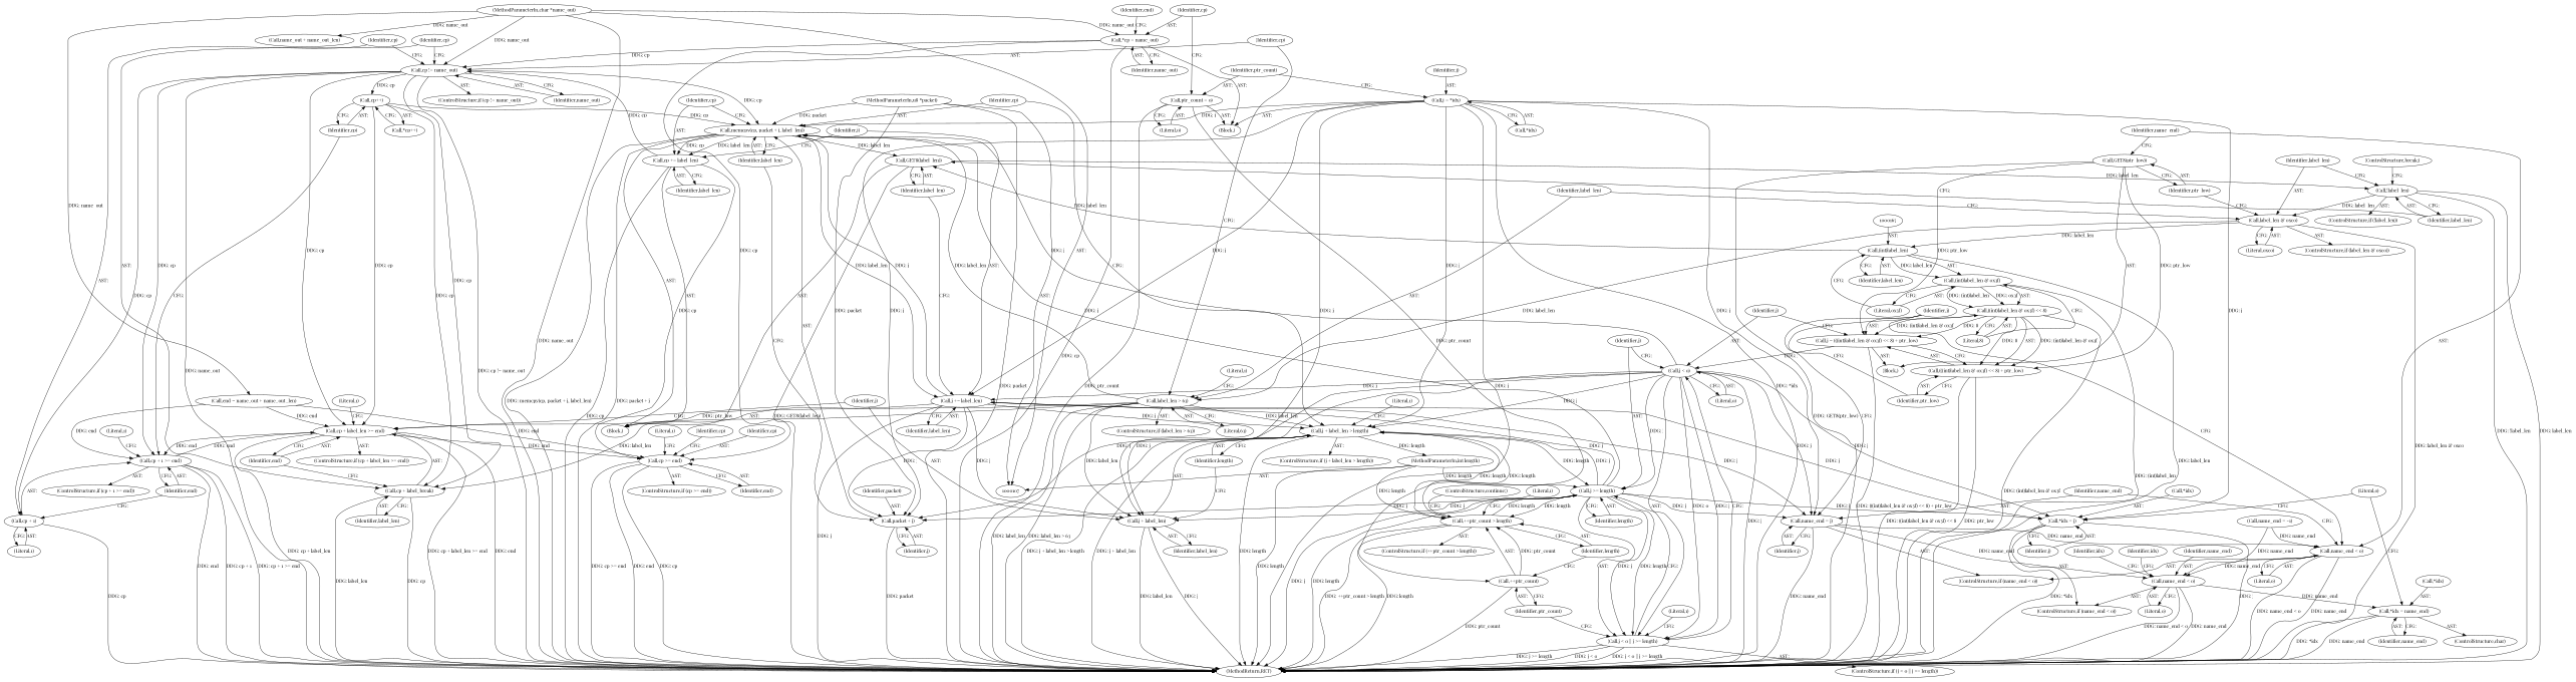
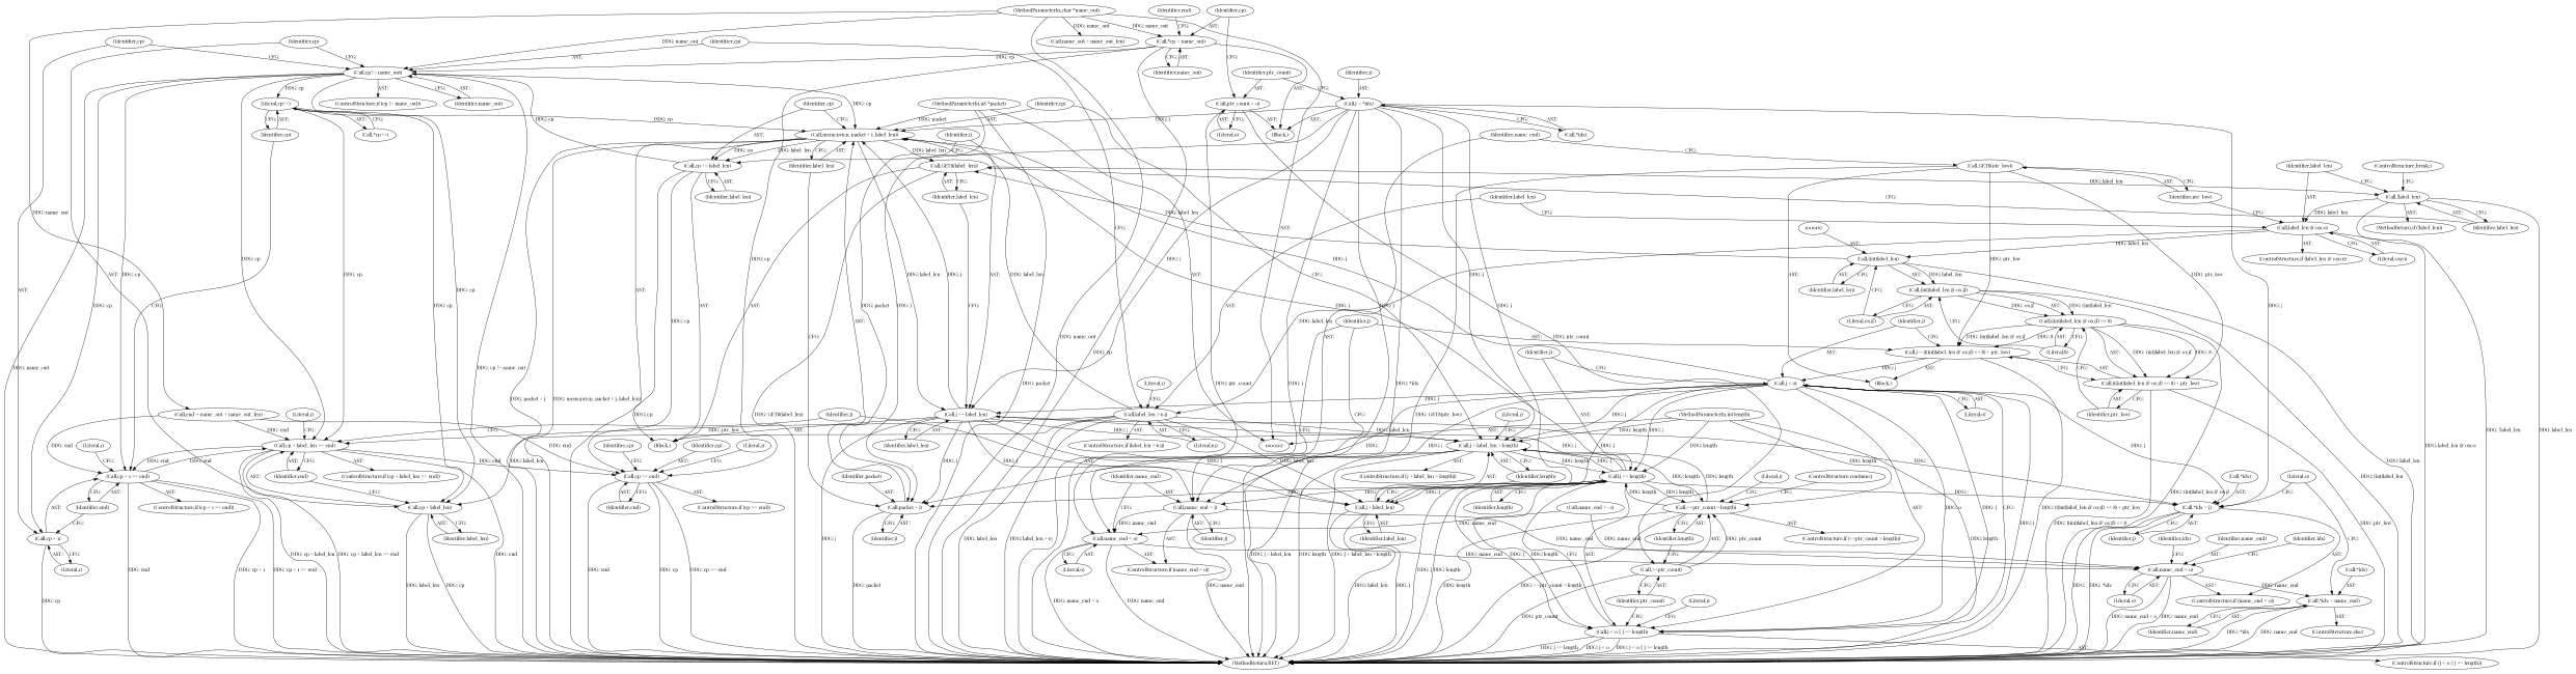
  digraph {
    fontname="Playfair Display"
    node [fontname="Playfair Display"]
    edge [fontname="Playfair Display"]
    n1 [label="(Call,cp != name_out)"]
    n2 [label="(Call,memcpy(cp, packet + j, label_len))"]
-   n3 [label="(Call,cp++)"]
+   n3 [label="(Literal,cp++)"]
    n4 [label="(Call,cp + 1 >= end)"]
    n5 [label="(Call,cp + label_len >= end)"]
    n6 [label="(Call,cp + 1)"]
-   n7 [label="(Call,cp + label_break)"]
+   n7 [label="(Call,cp + label_len)"]
    n8 [label="(ControlStructure,if (cp != name_out))"]
    n9 [label="(MethodReturn,RET)"]
    n10 [label="(Identifier,name_out)"]
    n11 [label="(Call,cp += label_len)"]
    n12 [label="(Block,)"]
    n13 [label="(Call,GET8(label_len))"]
    n14 [label="(Call,j += label_len)"]
    n15 [label="(Identifier,label_len)"]
    n16 [label="(Call,*cp++)"]
    n17 [label="(Identifier,cp)"]
    n18 [label="(Identifier,end)"]
    n19 [label="(ControlStructure,if (cp + 1 >= end))"]
    n20 [label="(Call,cp >= end)"]
    n21 [label="(ControlStructure,if (cp + label_len >= end))"]
    n22 [label="(Identifier,end)"]
    n23 [label="(Literal,1)"]
    n24 [label="(Identifier,label_len)"]
    n25 [label="(Call,*cp = name_out)"]
    n26 [label="(Identifier,name_out)"]
    n27 [label="(Block,)"]
    n28 [label="(Identifier,end)"]
    n29 [label="(ControlStructure,if (cp >= end))"]
    n30 [label="(MethodParameterIn,char *name_out)"]
    n31 [label="(Call,name_out + name_out_len)"]
    n32 [label="(Call,end = name_out + name_out_len)"]
    1000107
    n34 [label="(Identifier,label_len)"]
    n35 [label="(Call,!label_len)"]
    n36 [label="(Identifier,label_len)"]
    n37 [label="(Call,packet + j)"]
    n38 [label="(Call,j + label_len > length)"]
    n39 [label="(Call,name_end = j)"]
    n40 [label="(Call,j + label_len)"]
    n41 [label="(Call,*idx = j)"]
    n42 [label="(Identifier,label_len)"]
    n43 [label="(MethodParameterIn,u8 *packet)"]
    n44 [label="(Identifier,j)"]
    n45 [label="(Call,j >= length)"]
    n46 [label="(Call,++ptr_count > length)"]
    n47 [label="(Call,j < 0 || j >= length)"]
    n48 [label="(Identifier,length)"]
    n49 [label="(ControlStructure,if (++ptr_count > length))"]
    n50 [label="(Identifier,length)"]
    n51 [label="(Identifier,length)"]
    n52 [label="(ControlStructure,if (j + label_len > length))"]
    n53 [label="(Call,name_end < 0)"]
    n54 [label="(Call,name_end < 0)"]
    n55 [label="(ControlStructure,if (name_end < 0))"]
    n56 [label="(Identifier,j)"]
    n57 [label="(Call,j < 0)"]
    n58 [label="(ControlStructure,if (j < 0 || j >= length))"]
    n59 [label="(Identifier,label_len)"]
    n60 [label="(ControlStructure,if (name_end < 0))"]
    n61 [label="(Identifier,j)"]
    n62 [label="(Literal,0)"]
    n63 [label="(Call,j = (((int)label_len & 0x3f) << 8) + ptr_low)"]
    n64 [label="(Call,(((int)label_len & 0x3f) << 8) + ptr_low)"]
    n65 [label="(Block,)"]
    n66 [label="(Identifier,ptr_low)"]
    n67 [label="(Call,((int)label_len & 0x3f) << 8)"]
    n68 [label="(Literal,8)"]
    n69 [label="(Call,(int)label_len & 0x3f)"]
    n70 [label="(Literal,0x3f)"]
    n71 [label="(Call,(int)label_len)"]
    n72 [label="(Identifier,label_len)"]
    n73 [label="(Call,label_len & 0xc0)"]
    n74 [label="(Call,label_len > 63)"]
    n75 [label="(Literal,0xc0)"]
    n76 [label="(ControlStructure,if (label_len & 0xc0))"]
    n77 [label="(ControlStructure,if (label_len > 63))"]
    n78 [label="(Literal,63)"]
-   n79 [label="(ControlStructure,if (!label_len))"]
+   n79 [label="(MethodReturn,if (!label_len))"]
    n80 [label="(Identifier,label_len)"]
    n81 [label="(Call,GET8(ptr_low))"]
    n82 [label="(Identifier,ptr_low)"]
    n83 [label="(Call,++ptr_count)"]
    n84 [label="(Identifier,ptr_count)"]
    n85 [label="(Call,ptr_count = 0)"]
    n86 [label="(Literal,0)"]
    n87 [label="(Call,j = *idx)"]
    n88 [label="(Call,*idx)"]
    n89 [label="(MethodParameterIn,int length)"]
    n90 [label="(Literal,0)"]
    n91 [label="(Call,*idx = name_end)"]
    n92 [label="(Literal,0)"]
-   n93 [label="(ControlStructure,char)"]
+   n93 [label="(ControlStructure,else)"]
    n94 [label="(Identifier,name_end)"]
    n95 [label="(Identifier,name_end)"]
    n96 [label="(ControlStructure,continue;)"]
    n97 [label="(Identifier,cp)"]
    n98 [label="(Identifier,cp)"]
    n99 [label="(Literal,1)"]
    n100 [label="(Identifier,packet)"]
    n101 [label="(Identifier,j)"]
    n102 [label="(Identifier,idx)"]
    n103 [label="(Literal,1)"]
    n104 [label="(Identifier,name_end)"]
    n105 [label="(Identifier,cp)"]
    n106 [label="(Identifier,label_len)"]
    n107 [label="(Literal,1)"]
    n108 [label="(Literal,1)"]
    n109 [label="(Identifier,ptr_count)"]
    n110 [label="(Identifier,cp)"]
    n111 [label="(Identifier,cp)"]
    n112 [label="(Literal,1)"]
    n113 [label="(Identifier,cp)"]
    n114 [label="(Call,name_end = -1)"]
    n115 [label="(Identifier,cp)"]
    n116 [label="(Identifier,cp)"]
    n117 [label="(Call,*idx)"]
    n118 [label="(Identifier,name_end)"]
    n119 [label="(Identifier,j)"]
    n120 [label="(Identifier,j)"]
    n121 [label="(Literal,1)"]
    n122 [label="(Call,*idx)"]
    n123 [label="(Literal,0)"]
    n124 [label="(Identifier,idx)"]
    n125 [label="(Identifier,j)"]
    n126 [label="(Identifier,j)"]
    n127 [label="(Identifier,label_len)"]
    n128 [label="(Identifier,end)"]
    n129 [label="(Identifier,j)"]
    n130 [label="(ControlStructure,break;)"]
    n131 [label="(Literal,1)"]
    1000167
    n1 -> n2 [label="DDG: cp"]
    n1 -> n3 [label="DDG: cp"]
    n1 -> n4 [label="DDG: cp"]
    n1 -> n5 [label="DDG: cp"]
    n1 -> n6 [label="DDG: cp"]
    n1 -> n7 [label="DDG: cp"]
    n1 -> n8 [label="AST: "]
    n1 -> n9 [label="DDG: cp != name_out"]
    n1 -> n9 [label="DDG: name_out"]
    n1 -> n10 [label="CFG: "]
    n2 -> n9 [label="DDG: memcpy(cp, packet + j, label_len)"]
    n2 -> n9 [label="DDG: packet + j"]
    n2 -> n11 [label="DDG: label_len"]
    n2 -> n11 [label="DDG: cp"]
    n2 -> n12 [label="AST: "]
    n2 -> n13 [label="DDG: label_len"]
    n2 -> n14 [label="DDG: label_len"]
    n2 -> n15 [label="CFG: "]
    n3 -> n2 [label="DDG: cp"]
    n3 -> n5 [label="DDG: cp"]
    n3 -> n7 [label="DDG: cp"]
    n3 -> n16 [label="AST: "]
    n3 -> n17 [label="CFG: "]
    n4 -> n5 [label="DDG: end"]
    n4 -> n9 [label="DDG: end"]
    n4 -> n9 [label="DDG: cp + 1"]
    n4 -> n9 [label="DDG: cp + 1 >= end"]
    n4 -> n18 [label="CFG: "]
    n4 -> n19 [label="AST: "]
    n5 -> n4 [label="DDG: end"]
    n5 -> n9 [label="DDG: cp + label_len >= end"]
    n5 -> n9 [label="DDG: end"]
    n5 -> n9 [label="DDG: cp + label_len"]
    n5 -> n20 [label="DDG: end"]
    n5 -> n21 [label="AST: "]
    n5 -> n22 [label="CFG: "]
    n6 -> n4 [label="AST: "]
    n6 -> n9 [label="DDG: cp"]
    n6 -> n23 [label="CFG: "]
    n7 -> n5 [label="AST: "]
    n7 -> n9 [label="DDG: label_len"]
    n7 -> n9 [label="DDG: cp"]
    n7 -> n24 [label="CFG: "]
    n10 -> n1 [label="AST: "]
    n11 -> n1 [label="DDG: cp"]
    n11 -> n9 [label="DDG: cp"]
    n11 -> n12 [label="AST: "]
    n11 -> n20 [label="DDG: cp"]
    n11 -> n34 [label="CFG: "]
    n13 -> n9 [label="DDG: GET8(label_len)"]
    n13 -> n12 [label="AST: "]
    n13 -> n35 [label="DDG: label_len"]
    n13 -> n36 [label="CFG: "]
    n14 -> n2 [label="DDG: j"]
    n14 -> n9 [label="DDG: j"]
    n14 -> n12 [label="AST: "]
    n14 -> n37 [label="DDG: j"]
    n14 -> n38 [label="DDG: j"]
    n14 -> n39 [label="DDG: j"]
    n14 -> n40 [label="DDG: j"]
    n14 -> n41 [label="DDG: j"]
    n14 -> n42 [label="CFG: "]
    n15 -> n2 [label="AST: "]
    n15 -> n37 [label="CFG: "]
    n16 -> n3 [label="CFG: "]
    n17 -> n3 [label="AST: "]
    n17 -> n4 [label="CFG: "]
    n18 -> n4 [label="AST: "]
    n18 -> n6 [label="CFG: "]
    n20 -> n9 [label="DDG: end"]
    n20 -> n9 [label="DDG: cp"]
    n20 -> n9 [label="DDG: cp >= end"]
    n20 -> n28 [label="CFG: "]
    n20 -> n29 [label="AST: "]
    n22 -> n5 [label="AST: "]
    n22 -> n7 [label="CFG: "]
    n23 -> n6 [label="AST: "]
    n24 -> n7 [label="AST: "]
    n25 -> n1 [label="DDG: cp"]
    n25 -> n9 [label="DDG: cp"]
    n25 -> n20 [label="DDG: cp"]
    n25 -> n26 [label="CFG: "]
    n25 -> n27 [label="AST: "]
    n26 -> n25 [label="AST: "]
    n28 -> n20 [label="AST: "]
    n30 -> n1 [label="DDG: name_out"]
    n30 -> n9 [label="DDG: name_out"]
    n30 -> n25 [label="DDG: name_out"]
    n30 -> n31 [label="DDG: name_out"]
    n30 -> n32 [label="DDG: name_out"]
    n30 -> 1000107 [label="AST: "]
    n32 -> n4 [label="DDG: end"]
    n32 -> n5 [label="DDG: end"]
    n32 -> n20 [label="DDG: end"]
    n34 -> n11 [label="AST: "]
    n35 -> n9 [label="DDG: label_len"]
    n35 -> n9 [label="DDG: !label_len"]
    n35 -> n73 [label="DDG: label_len"]
    n35 -> n79 [label="AST: "]
    n35 -> n80 [label="CFG: "]
    n36 -> n13 [label="AST: "]
    n36 -> n14 [label="CFG: "]
    n37 -> n2 [label="AST: "]
    n37 -> n9 [label="DDG: packet"]
    n37 -> n44 [label="CFG: "]
    n38 -> n9 [label="DDG: j + label_len > length"]
    n38 -> n9 [label="DDG: j + label_len"]
    n38 -> n9 [label="DDG: length"]
    n38 -> n45 [label="DDG: length"]
    n38 -> n46 [label="DDG: length"]
    n38 -> n51 [label="CFG: "]
    n38 -> n52 [label="AST: "]
    n39 -> n9 [label="DDG: name_end"]
    n39 -> n53 [label="DDG: name_end"]
    n39 -> n54 [label="DDG: name_end"]
    n39 -> n55 [label="AST: "]
    n39 -> n56 [label="CFG: "]
    n40 -> n9 [label="DDG: label_len"]
    n40 -> n9 [label="DDG: j"]
    n40 -> n38 [label="AST: "]
    n40 -> n59 [label="CFG: "]
    n41 -> n9 [label="DDG: *idx"]
    n41 -> n9 [label="DDG: j"]
    n41 -> n60 [label="AST: "]
    n41 -> n61 [label="CFG: "]
    n42 -> n14 [label="AST: "]
    n43 -> n2 [label="DDG: packet"]
    n43 -> n9 [label="DDG: packet"]
    n43 -> 1000107 [label="AST: "]
    n43 -> n37 [label="DDG: packet"]
    n44 -> n37 [label="AST: "]
    n45 -> n2 [label="DDG: j"]
    n45 -> n9 [label="DDG: j"]
    n45 -> n9 [label="DDG: length"]
    n45 -> n14 [label="DDG: j"]
    n45 -> n37 [label="DDG: j"]
    n45 -> n38 [label="DDG: j"]
    n45 -> n39 [label="DDG: j"]
    n45 -> n40 [label="DDG: j"]
    n45 -> n41 [label="DDG: j"]
    n45 -> n46 [label="DDG: length"]
    n45 -> n47 [label="AST: "]
    n45 -> n47 [label="DDG: j"]
    n45 -> n47 [label="DDG: length"]
    n45 -> n48 [label="CFG: "]
    n46 -> n9 [label="DDG: length"]
    n46 -> n9 [label="DDG: ++ptr_count > length"]
    n46 -> n38 [label="DDG: length"]
    n46 -> n45 [label="DDG: length"]
    n46 -> n49 [label="AST: "]
    n46 -> n50 [label="CFG: "]
    n47 -> n9 [label="DDG: j < 0 || j >= length"]
    n47 -> n9 [label="DDG: j >= length"]
    n47 -> n9 [label="DDG: j < 0"]
    n47 -> n45 [label="CFG: "]
    n47 -> n57 [label="CFG: "]
    n47 -> n58 [label="AST: "]
    n48 -> n45 [label="AST: "]
    n50 -> n46 [label="AST: "]
    n50 -> n83 [label="CFG: "]
    n51 -> n38 [label="AST: "]
    n51 -> n40 [label="CFG: "]
    n53 -> n9 [label="DDG: name_end < 0"]
    n53 -> n9 [label="DDG: name_end"]
    n53 -> n54 [label="DDG: name_end"]
    n53 -> n55 [label="AST: "]
    n53 -> n90 [label="CFG: "]
    n54 -> n9 [label="DDG: name_end < 0"]
    n54 -> n9 [label="DDG: name_end"]
    n54 -> n60 [label="AST: "]
    n54 -> n91 [label="DDG: name_end"]
    n54 -> n92 [label="CFG: "]
    n56 -> n39 [label="AST: "]
    n57 -> n2 [label="DDG: j"]
    n57 -> n9 [label="DDG: j"]
    n57 -> n14 [label="DDG: j"]
    n57 -> n37 [label="DDG: j"]
    n57 -> n38 [label="DDG: j"]
    n57 -> n39 [label="DDG: j"]
    n57 -> n40 [label="DDG: j"]
    n57 -> n41 [label="DDG: j"]
    n57 -> n45 [label="DDG: j"]
    n57 -> n47 [label="AST: "]
    n57 -> n47 [label="DDG: j"]
    n57 -> n47 [label="DDG: 0"]
    n57 -> n62 [label="CFG: "]
    n59 -> n40 [label="AST: "]
    n61 -> n41 [label="AST: "]
    n62 -> n57 [label="AST: "]
    n63 -> n9 [label="DDG: (((int)label_len & 0x3f) << 8) + ptr_low"]
    n63 -> n57 [label="DDG: j"]
    n63 -> n64 [label="CFG: "]
    n63 -> n65 [label="AST: "]
    n64 -> n9 [label="DDG: ((int)label_len & 0x3f) << 8"]
    n64 -> n9 [label="DDG: ptr_low"]
    n64 -> n63 [label="AST: "]
    n64 -> n66 [label="CFG: "]
    n66 -> n64 [label="AST: "]
    n66 -> n67 [label="CFG: "]
    n67 -> n9 [label="DDG: (int)label_len & 0x3f"]
    n67 -> n63 [label="DDG: (int)label_len & 0x3f"]
    n67 -> n63 [label="DDG: 8"]
    n67 -> n64 [label="AST: "]
    n67 -> n64 [label="DDG: (int)label_len & 0x3f"]
    n67 -> n64 [label="DDG: 8"]
    n67 -> n68 [label="CFG: "]
    n68 -> n67 [label="AST: "]
    n68 -> n69 [label="CFG: "]
    n69 -> n9 [label="DDG: (int)label_len"]
    n69 -> n67 [label="AST: "]
    n69 -> n67 [label="DDG: (int)label_len"]
    n69 -> n67 [label="DDG: 0x3f"]
    n69 -> n70 [label="CFG: "]
    n70 -> n69 [label="AST: "]
    n70 -> n71 [label="CFG: "]
    n71 -> n9 [label="DDG: label_len"]
    n71 -> n13 [label="DDG: label_len"]
    n71 -> n69 [label="AST: "]
    n71 -> n69 [label="DDG: label_len"]
    n71 -> n72 [label="CFG: "]
    n72 -> n71 [label="AST: "]
    n73 -> n9 [label="DDG: label_len & 0xc0"]
    n73 -> n71 [label="DDG: label_len"]
    n73 -> n74 [label="DDG: label_len"]
    n73 -> n75 [label="CFG: "]
    n73 -> n76 [label="AST: "]
    n74 -> n2 [label="DDG: label_len"]
    n74 -> n5 [label="DDG: ptr_low"]
    n74 -> n7 [label="DDG: label_len"]
    n74 -> n9 [label="DDG: label_len"]
    n74 -> n9 [label="DDG: label_len > 63"]
    n74 -> n38 [label="DDG: label_len"]
    n74 -> n40 [label="DDG: label_len"]
    n74 -> n77 [label="AST: "]
    n74 -> n78 [label="CFG: "]
    n75 -> n73 [label="AST: "]
    n78 -> n74 [label="AST: "]
    n80 -> n13 [label="CFG: "]
    n80 -> n35 [label="AST: "]
    n81 -> n9 [label="DDG: GET8(ptr_low)"]
    n81 -> n63 [label="DDG: ptr_low"]
    n81 -> n64 [label="DDG: ptr_low"]
    n81 -> n65 [label="AST: "]
    n81 -> n82 [label="CFG: "]
    n82 -> n73 [label="CFG: "]
    n82 -> n81 [label="AST: "]
    n83 -> n9 [label="DDG: ptr_count"]
    n83 -> n46 [label="AST: "]
    n83 -> n46 [label="DDG: ptr_count"]
    n83 -> n84 [label="CFG: "]
    n84 -> n47 [label="CFG: "]
    n84 -> n83 [label="AST: "]
    n85 -> n9 [label="DDG: ptr_count"]
    n85 -> n27 [label="AST: "]
    n85 -> n83 [label="DDG: ptr_count"]
    n85 -> n86 [label="CFG: "]
    n86 -> n85 [label="AST: "]
    n87 -> n2 [label="DDG: j"]
    n87 -> n9 [label="DDG: j"]
    n87 -> n9 [label="DDG: *idx"]
    n87 -> n14 [label="DDG: j"]
    n87 -> n27 [label="AST: "]
    n87 -> n37 [label="DDG: j"]
    n87 -> n38 [label="DDG: j"]
    n87 -> n39 [label="DDG: j"]
    n87 -> n40 [label="DDG: j"]
    n87 -> n41 [label="DDG: j"]
    n87 -> n88 [label="CFG: "]
    n88 -> n87 [label="AST: "]
    n89 -> n9 [label="DDG: length"]
    n89 -> 1000107 [label="AST: "]
-   n38 -> n89 [label="DDG: length"]
+   n89 -> n38 [label="DDG: length"]
    n89 -> n45 [label="DDG: length"]
    n89 -> n46 [label="DDG: length"]
    n90 -> n53 [label="AST: "]
    n91 -> n9 [label="DDG: *idx"]
    n91 -> n9 [label="DDG: name_end"]
    n91 -> n93 [label="AST: "]
    n91 -> n94 [label="CFG: "]
    n92 -> n54 [label="AST: "]
    n94 -> n91 [label="AST: "]
    n95 -> n53 [label="AST: "]
    n95 -> n81 [label="CFG: "]
    n96 -> n46 [label="CFG: "]
    n97 -> n20 [label="CFG: "]
    n98 -> n20 [label="AST: "]
    n99 -> n20 [label="CFG: "]
    n100 -> n37 [label="AST: "]
    n101 -> n5 [label="CFG: "]
    n101 -> n40 [label="AST: "]
    n102 -> n54 [label="CFG: "]
    n103 -> n4 [label="CFG: "]
    n104 -> n54 [label="AST: "]
    n105 -> n2 [label="CFG: "]
    n105 -> n11 [label="AST: "]
    n106 -> n35 [label="CFG: "]
    n106 -> n73 [label="AST: "]
    n107 -> n46 [label="CFG: "]
    n108 -> n47 [label="CFG: "]
    n109 -> n85 [label="AST: "]
    n109 -> n87 [label="CFG: "]
    n110 -> n1 [label="CFG: "]
    n110 -> n7 [label="AST: "]
    n111 -> n1 [label="CFG: "]
    n111 -> n6 [label="AST: "]
    n112 -> n38 [label="CFG: "]
    n113 -> n2 [label="AST: "]
    n113 -> n38 [label="CFG: "]
    n114 -> n53 [label="DDG: name_end"]
    n114 -> n54 [label="DDG: name_end"]
    n115 -> n1 [label="AST: "]
    n115 -> n74 [label="CFG: "]
    n116 -> n25 [label="AST: "]
    n116 -> n85 [label="CFG: "]
    n117 -> n41 [label="AST: "]
    n118 -> n39 [label="AST: "]
    n118 -> n53 [label="CFG: "]
    n119 -> n87 [label="AST: "]
    n120 -> n11 [label="CFG: "]
    n120 -> n14 [label="AST: "]
    n121 -> n74 [label="CFG: "]
    n122 -> n91 [label="AST: "]
    n123 -> n41 [label="CFG: "]
    n123 -> n91 [label="CFG: "]
    n124 -> n54 [label="CFG: "]
    n125 -> n57 [label="AST: "]
    n125 -> n63 [label="CFG: "]
    n126 -> n39 [label="CFG: "]
    n126 -> n53 [label="CFG: "]
    n126 -> n63 [label="AST: "]
    n127 -> n73 [label="CFG: "]
    n127 -> n74 [label="AST: "]
    n128 -> n25 [label="CFG: "]
    n129 -> n45 [label="AST: "]
    n129 -> n57 [label="CFG: "]
    n130 -> n35 [label="CFG: "]
    n131 -> n5 [label="CFG: "]
    1000167 -> n71 [label="AST: "]
  }
